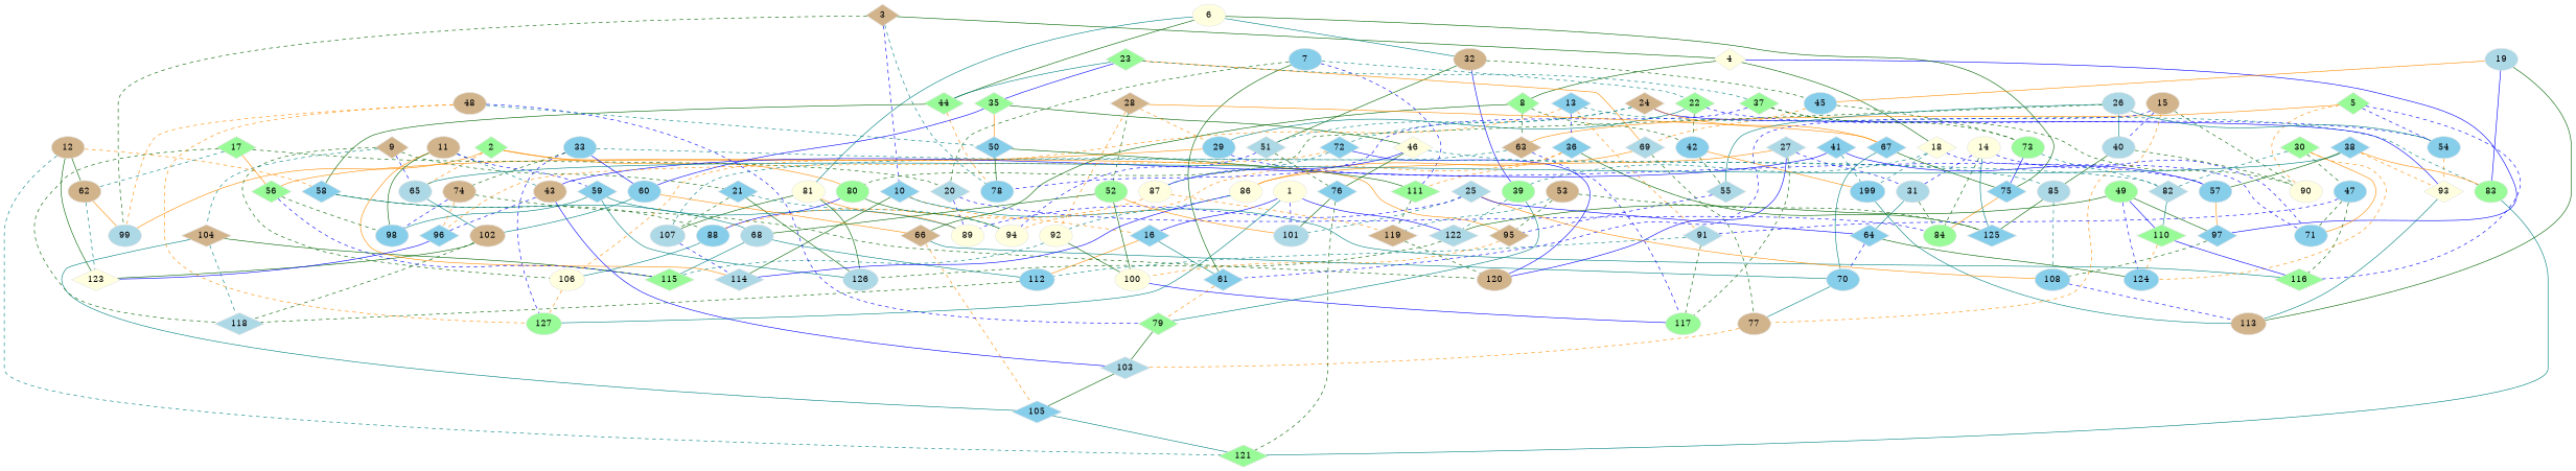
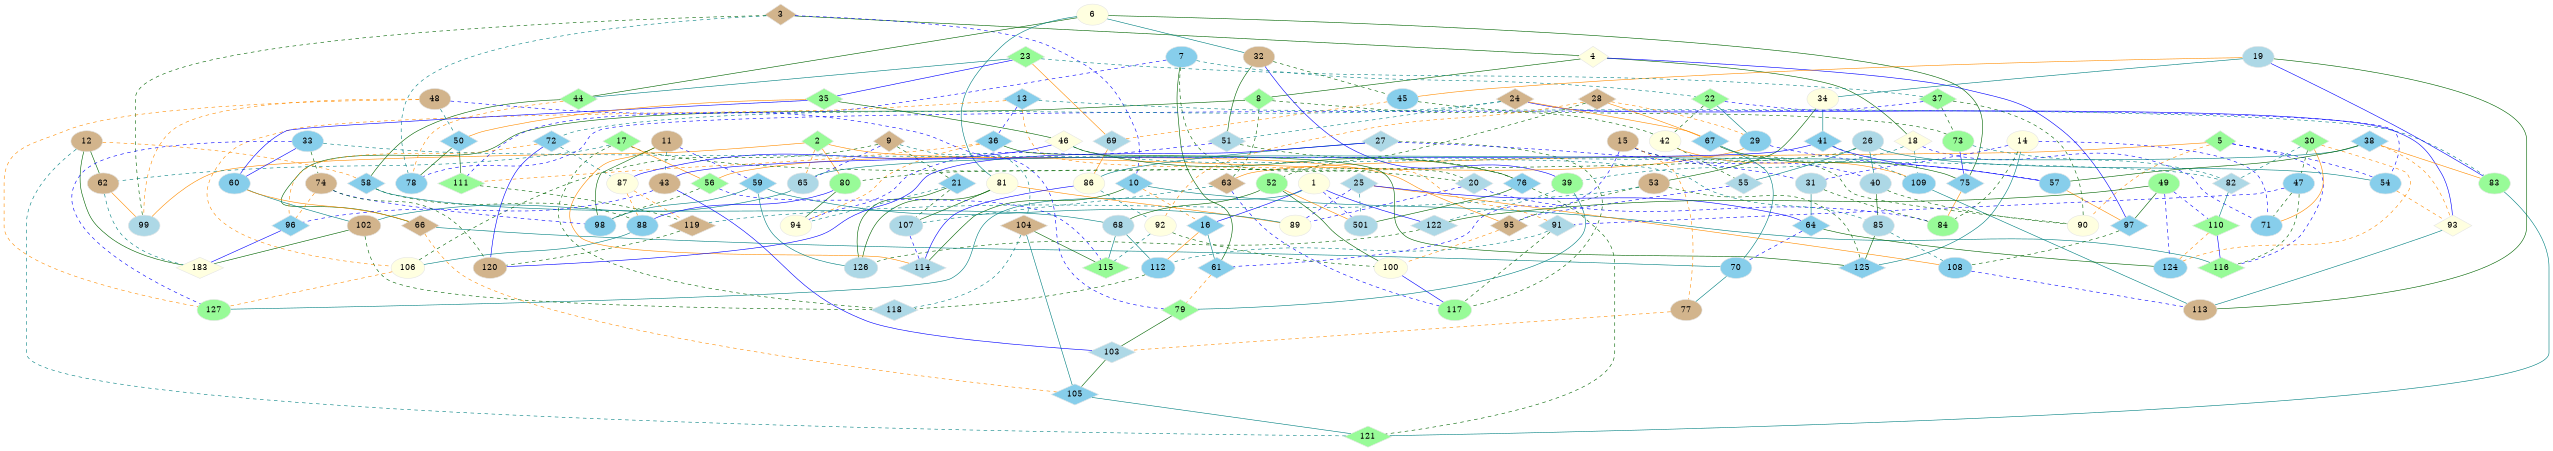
  graph {
    fontname="DejaVu Serif"
    node [color=gray90 fillcolor=skyblue fontname="DejaVu Serif" shape=ellipse style=filled]
    edge [color=darkgreen fontname="DejaVu Serif" style=dashed]
    1 [fillcolor=lightyellow]
    16 [shape=diamond]
-   101 [fillcolor=lightblue]
+   101 [fillcolor=lightblue label=501]
    122 [fillcolor=lightblue shape=diamond]
    127 [fillcolor=palegreen]
    61 [shape=diamond]
    112
    126 [fillcolor=lightblue]
    2 [fillcolor=palegreen shape=diamond]
    65 [fillcolor=lightblue]
    80 [fillcolor=palegreen]
    95 [fillcolor=tan shape=diamond]
    99 [fillcolor=lightblue]
    102 [fillcolor=tan]
    94 [fillcolor=lightyellow]
    88
    100 [fillcolor=lightyellow]
    3 [fillcolor=tan shape=diamond]
    4 [fillcolor=lightyellow shape=diamond]
    10 [shape=diamond]
    78
    8 [fillcolor=palegreen shape=diamond]
    18 [fillcolor=lightyellow shape=diamond]
    97 [shape=diamond]
    116 [fillcolor=palegreen shape=diamond]
    114 [fillcolor=lightblue shape=diamond]
    63 [fillcolor=tan shape=diamond]
-   42
+   42 [fillcolor=lightyellow]
    66 [fillcolor=tan shape=diamond]
    71
    39 [fillcolor=palegreen]
-   109 [label=199]
+   109
    108
    5 [fillcolor=palegreen shape=diamond]
    54
    90 [fillcolor=lightyellow]
    93 [fillcolor=lightyellow shape=diamond]
    107 [fillcolor=lightblue]
    117 [fillcolor=palegreen]
    6 [fillcolor=lightyellow]
    32 [fillcolor=tan]
    44 [fillcolor=palegreen shape=diamond]
    75 [shape=diamond]
    81 [fillcolor=lightyellow]
    45
    51 [fillcolor=lightblue shape=diamond]
    58 [shape=diamond]
    84 [fillcolor=palegreen]
    89 [fillcolor=lightyellow]
    20 [fillcolor=lightblue shape=diamond]
    7
    22 [fillcolor=palegreen shape=diamond]
    111 [fillcolor=palegreen shape=diamond]
    29
    79 [fillcolor=palegreen shape=diamond]
    119 [fillcolor=tan shape=diamond]
    55 [fillcolor=lightblue shape=diamond]
    70
    105 [shape=diamond]
    9 [fillcolor=tan shape=diamond]
    21 [shape=diamond]
    104 [fillcolor=tan shape=diamond]
    106 [fillcolor=lightyellow]
    118 [fillcolor=lightblue shape=diamond]
    115 [fillcolor=palegreen shape=diamond]
    11 [fillcolor=tan]
    43 [fillcolor=tan]
    59 [shape=diamond]
    98
    96 [shape=diamond]
    103 [fillcolor=lightblue shape=diamond]
    12 [fillcolor=tan]
    62 [fillcolor=tan]
    121 [fillcolor=palegreen shape=diamond]
-   123 [fillcolor=lightyellow shape=diamond]
+   123 [fillcolor=lightyellow shape=diamond label=183]
    68 [fillcolor=lightblue]
    13 [shape=diamond]
    36 [shape=diamond]
    83 [fillcolor=palegreen]
    91 [fillcolor=lightblue shape=diamond]
    125 [shape=diamond]
    14 [fillcolor=lightyellow]
    31 [fillcolor=lightblue]
    64 [shape=diamond]
    15 [fillcolor=tan]
    40 [fillcolor=lightblue]
    77 [fillcolor=tan]
    85 [fillcolor=lightblue]
    17 [fillcolor=palegreen shape=diamond]
    56 [fillcolor=palegreen shape=diamond]
    113 [fillcolor=tan]
    19 [fillcolor=lightblue]
+   34 [fillcolor=lightyellow]
    41 [shape=diamond]
    53 [fillcolor=tan]
    69 [fillcolor=lightblue shape=diamond]
    73 [fillcolor=palegreen]
    57
    23 [fillcolor=palegreen shape=diamond]
    35 [fillcolor=palegreen shape=diamond]
    37 [fillcolor=palegreen shape=diamond]
    60
    46 [fillcolor=lightyellow shape=diamond]
    50 [shape=diamond]
    86 [fillcolor=lightyellow]
    24 [fillcolor=tan shape=diamond]
    67 [shape=diamond]
    72 [shape=diamond]
    76 [shape=diamond]
    120 [fillcolor=tan]
    87 [fillcolor=lightyellow]
    25 [fillcolor=lightblue shape=diamond]
    124
    26 [fillcolor=lightblue]
    27 [fillcolor=lightblue shape=diamond]
    92 [fillcolor=lightyellow]
    28 [fillcolor=tan shape=diamond]
    52 [fillcolor=palegreen]
    30 [fillcolor=palegreen shape=diamond]
    47
    82 [fillcolor=lightblue shape=diamond]
    110 [fillcolor=palegreen shape=diamond]
    33
    74 [fillcolor=tan]
    38 [shape=diamond]
    48 [fillcolor=tan]
    49 [fillcolor=palegreen]
    1 -- 16 [color=blue style=solid]
    1 -- 101 [color=blue]
    1 -- 122 [color=blue style=solid]
    1 -- 127 [color=teal style=solid]
    16 -- 61 [color=teal style=solid]
    16 -- 112 [color=darkorange style=solid]
    122 -- 126
    61 -- 79 [color=darkorange]
    112 -- 118
    2 -- 65 [color=darkorange]
    2 -- 80 [color=darkorange style=solid]
    2 -- 95 [color=darkorange style=solid]
    2 -- 99 [color=darkorange style=solid]
    65 -- 102 [color=teal style=solid]
    80 -- 94 [style=solid]
    80 -- 88 [color=blue style=solid]
    95 -- 100 [color=darkorange]
    102 -- 118
    102 -- 123 [style=solid]
    88 -- 106 [color=teal style=solid]
    100 -- 117 [color=blue style=solid]
    3 -- 99
    3 -- 4 [style=solid]
    3 -- 10 [color=blue]
    3 -- 78 [color=teal]
    4 -- 8 [style=solid]
    4 -- 18 [style=solid]
    4 -- 97 [color=blue style=solid]
    10 -- 16 [color=darkorange]
    10 -- 116 [color=teal style=solid]
    10 -- 114 [style=solid]
    8 -- 63
    8 -- 42
    8 -- 66 [style=solid]
    18 -- 71 [color=blue]
    18 -- 39 [color=teal]
    18 -- 109 [color=teal]
    97 -- 108
    63 -- 107 [color=teal]
    63 -- 117 [color=blue]
    42 -- 109 [color=darkorange style=solid]
    42 -- 55
    66 -- 70 [color=teal style=solid]
    66 -- 105 [color=darkorange]
    39 -- 122 [color=teal]
    39 -- 79 [color=teal style=solid]
    109 -- 113 [color=teal style=solid]
    108 -- 113 [color=blue]
    5 -- 116 [color=blue]
    5 -- 63 [color=darkorange style=solid]
    5 -- 54 [color=blue]
    5 -- 90 [color=darkorange]
    54 -- 93 [color=darkorange]
    93 -- 113 [color=teal style=solid]
    107 -- 114 [color=blue]
    6 -- 32 [color=teal style=solid]
    6 -- 44 [style=solid]
    6 -- 75 [style=solid]
    6 -- 81 [color=teal style=solid]
    32 -- 39 [color=blue style=solid]
    32 -- 45
    32 -- 51 [style=solid]
    44 -- 78 [color=darkorange]
    44 -- 58 [style=solid]
    75 -- 84 [color=darkorange style=solid]
    81 -- 126 [style=solid]
    81 -- 107 [style=solid]
    81 -- 89 [color=darkorange style=solid]
    45 -- 69 [color=darkorange]
    45 -- 73
    51 -- 94 [color=blue]
    51 -- 76
    58 -- 88
    58 -- 68 [color=teal style=solid]
    20 -- 84 [color=blue]
    20 -- 89 [color=blue]
    7 -- 61 [style=solid]
    7 -- 20
    7 -- 22 [color=teal]
    7 -- 111 [color=blue]
    22 -- 42
    22 -- 54 [color=blue]
    22 -- 29 [color=teal style=solid]
    111 -- 119
    29 -- 56 [color=darkorange style=solid]
    29 -- 57 [color=blue]
    79 -- 103 [style=solid]
    119 -- 120
    55 -- 95 [color=blue]
    70 -- 77 [color=teal style=solid]
    105 -- 121 [color=teal style=solid]
    9 -- 65 [color=blue]
    9 -- 21
    9 -- 104 [color=teal]
    9 -- 106
    21 -- 126 [style=solid]
    21 -- 94 [color=teal]
    21 -- 107
    104 -- 105 [color=teal style=solid]
    104 -- 118 [color=teal]
    104 -- 115 [style=solid]
    106 -- 127 [color=darkorange]
    11 -- 114 [color=darkorange style=solid]
    11 -- 43 [color=teal]
    11 -- 59 [color=blue]
    11 -- 98 [style=solid]
    43 -- 96 [color=blue]
    43 -- 103 [color=blue style=solid]
    59 -- 126 [color=teal style=solid]
    59 -- 89 [color=teal style=solid]
    59 -- 98 [color=teal style=solid]
    96 -- 123 [color=blue style=solid]
    103 -- 105 [style=solid]
    12 -- 58 [color=darkorange]
    12 -- 62 [style=solid]
    12 -- 121 [color=teal]
    12 -- 123 [style=solid]
    62 -- 99 [color=darkorange style=solid]
    62 -- 123 [color=teal]
    68 -- 112 [color=teal style=solid]
    68 -- 115 [color=teal style=solid]
    13 -- 106 [color=darkorange]
    13 -- 36 [color=blue]
    13 -- 83 [color=teal]
    13 -- 91 [color=darkorange]
    36 -- 94 [color=darkorange]
    36 -- 111 [color=darkorange]
    36 -- 125 [style=solid]
    83 -- 121 [color=teal style=solid]
    91 -- 112 [color=teal]
    91 -- 117
    14 -- 71 [color=blue]
    14 -- 84
    14 -- 125 [color=teal style=solid]
    14 -- 31 [color=blue]
    31 -- 84
    31 -- 64 [color=teal style=solid]
    64 -- 70 [color=blue]
    64 -- 124 [style=solid]
    15 -- 61 [color=blue]
    15 -- 90
    15 -- 40 [color=blue]
    15 -- 77 [color=darkorange]
    40 -- 90
    40 -- 85 [style=solid]
    77 -- 103 [color=darkorange]
    85 -- 108 [color=teal]
    85 -- 125 [style=solid]
    17 -- 20
    17 -- 118
    17 -- 62 [color=teal]
    17 -- 56 [color=darkorange style=solid]
    56 -- 115 [color=blue]
    56 -- 98
    19 -- 45 [color=darkorange style=solid]
    19 -- 83 [color=blue style=solid]
    19 -- 113 [style=solid]
+   19 -- 34 [color=teal style=solid]
+   34 -- 41 [color=teal style=solid]
+   34 -- 53 [style=solid]
    41 -- 109 [color=teal]
    41 -- 43 [color=blue style=solid]
    41 -- 57 [color=blue style=solid]
    53 -- 95
    53 -- 119 [color=teal]
    53 -- 125
-   69 -- 77
    69 -- 86 [color=darkorange style=solid]
    73 -- 75 [color=blue style=solid]
    73 -- 82 [color=teal]
    57 -- 97 [color=darkorange style=solid]
    23 -- 44 [color=teal style=solid]
    23 -- 69 [color=darkorange style=solid]
    23 -- 35 [color=blue style=solid]
    23 -- 37 [color=teal]
    35 -- 60 [color=blue style=solid]
    35 -- 46 [style=solid]
    35 -- 50 [color=darkorange style=solid]
    37 -- 78 [color=blue]
    37 -- 90
    37 -- 73
    60 -- 102 [color=teal style=solid]
    60 -- 66 [color=darkorange style=solid]
    46 -- 85 [color=teal]
    46 -- 76 [style=solid]
    46 -- 87 [color=blue style=solid]
    50 -- 78 [style=solid]
    50 -- 111 [style=solid]
    86 -- 114 [color=blue style=solid]
    86 -- 92 [color=teal]
    24 -- 93 [color=blue style=solid]
    24 -- 51 [color=teal]
    24 -- 67 [color=darkorange style=solid]
    24 -- 72 [color=teal]
    67 -- 75 [style=solid]
    67 -- 70 [color=teal style=solid]
    72 -- 96 [color=darkorange]
    72 -- 120 [color=blue style=solid]
    72 -- 87 [color=teal]
    76 -- 101 [style=solid]
    76 -- 121
    87 -- 88 [color=darkorange]
    87 -- 119 [color=darkorange]
    25 -- 101 [color=teal]
    25 -- 108 [color=darkorange style=solid]
    25 -- 89 [color=blue]
    25 -- 64 [color=blue style=solid]
    26 -- 80
    26 -- 54 [color=teal style=solid]
    26 -- 55 [color=teal style=solid]
    26 -- 40 [color=teal style=solid]
    27 -- 117
    27 -- 31 [color=blue]
-   27 -- 86 [color=darkorange style=solid]
+   27 -- 86 [color=teal style=solid]
    27 -- 120 [color=blue style=solid]
-   92 -- 100 [style=solid]
+   92 -- 100
    92 -- 115 [color=teal]
    28 -- 29 [color=darkorange]
    28 -- 67 [color=darkorange style=solid]
    28 -- 92 [color=darkorange]
    28 -- 52
    52 -- 101 [color=darkorange style=solid]
    52 -- 100 [style=solid]
    52 -- 68 [style=solid]
    30 -- 71 [color=darkorange style=solid]
    30 -- 124 [color=darkorange]
    30 -- 47
    30 -- 82 [color=teal]
    47 -- 116
    47 -- 71
    47 -- 91 [color=blue]
    82 -- 110 [color=teal style=solid]
    110 -- 116 [color=blue style=solid]
    110 -- 124 [color=darkorange]
    33 -- 127 [color=blue]
    33 -- 60 [color=blue style=solid]
    33 -- 82 [color=teal]
    33 -- 74
    74 -- 98 [color=blue]
    74 -- 96 [color=darkorange]
    74 -- 120
    38 -- 65 [color=teal style=solid]
    38 -- 93 [color=darkorange]
    38 -- 83 [color=darkorange style=solid]
    38 -- 57 [style=solid]
    48 -- 127 [color=darkorange]
    48 -- 99 [color=darkorange]
    48 -- 79 [color=blue]
    48 -- 50 [color=teal]
    49 -- 122 [style=solid]
    49 -- 97 [style=solid]
    49 -- 124 [color=blue]
-   49 -- 110 [color=blue style=solid]
+   49 -- 110 [color=blue]
  }
